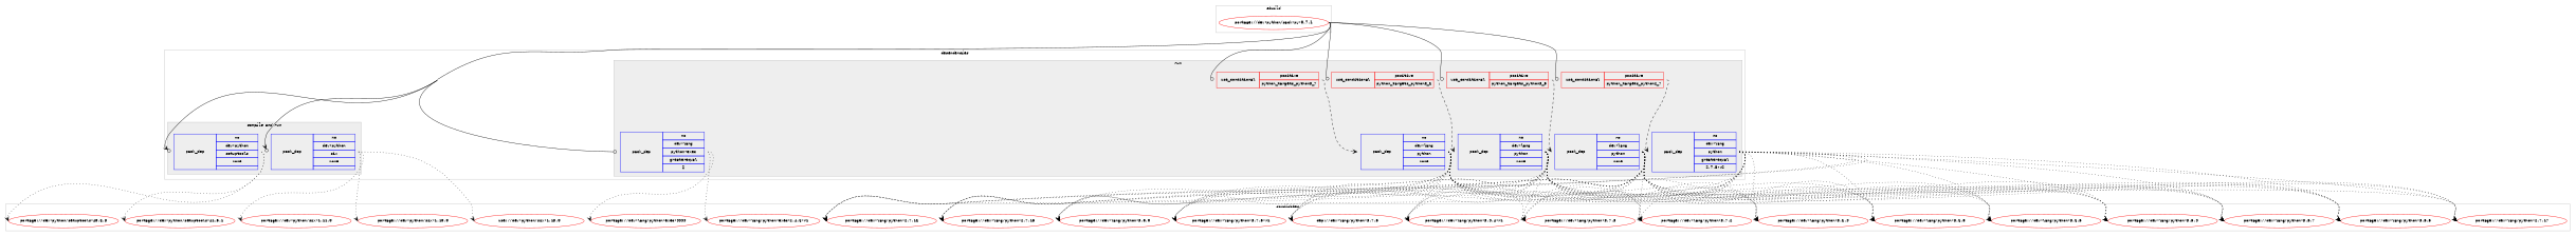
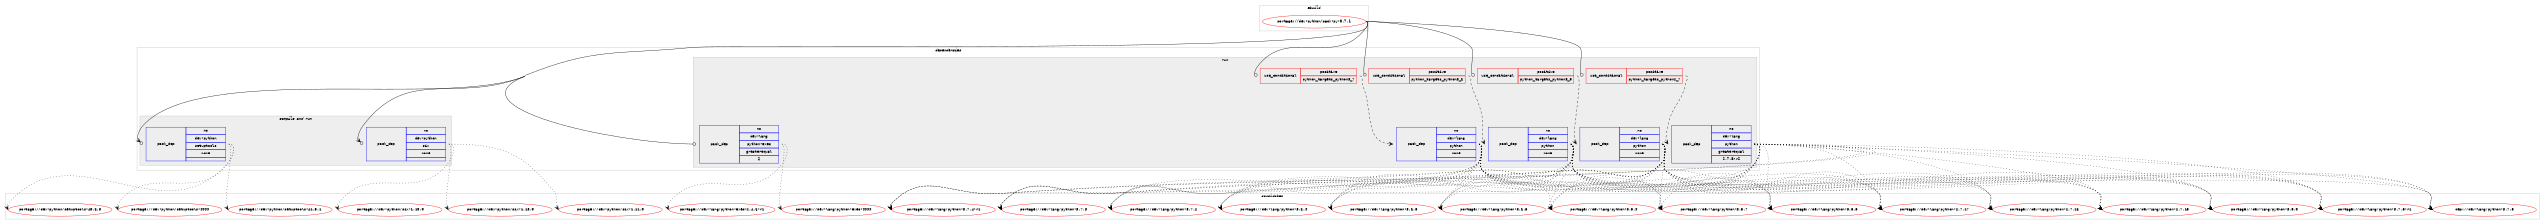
  digraph {
    compound=true
    concentrate=true
    fontname="DejaVu Sans Mono"
    fontsize=10
    newrank=true
    rankdir=TB
    ranksep=1.5
    node [color=red fontname="DejaVu Sans Mono" fontsize=10]
    edge [arrowhead=vee fontname="DejaVu Sans Mono" headport=w style=dotted tailport=e weight=100]
    n1 [label="portage://dev-python/pack-py-0.7.1" width=4]
    n2 [color=blue label=<<TABLE BORDER="0" CELLBORDER="1" CELLSPACING="0" CELLPADDING="4" WIDTH="220"><TR><TD ROWSPAN="6" CELLPADDING="30">pack_dep</TD></TR><TR><TD WIDTH="110">no</TD></TR><TR><TD>dev-python</TD></TR><TR><TD>setuptools</TD></TR><TR><TD>none</TD></TR><TR><TD></TD></TR></TABLE>> shape=none]
    n3 [color=blue label=<<TABLE BORDER="0" CELLBORDER="1" CELLSPACING="0" CELLPADDING="4" WIDTH="220"><TR><TD ROWSPAN="6" CELLPADDING="30">pack_dep</TD></TR><TR><TD WIDTH="110">no</TD></TR><TR><TD>dev-python</TD></TR><TR><TD>six</TD></TR><TR><TD>none</TD></TR><TR><TD></TD></TR></TABLE>> shape=none]
    n4 [color=blue label=<<TABLE BORDER="0" CELLBORDER="1" CELLSPACING="0" CELLPADDING="4" WIDTH="220"><TR><TD ROWSPAN="6" CELLPADDING="30">pack_dep</TD></TR><TR><TD WIDTH="110">no</TD></TR><TR><TD>dev-lang</TD></TR><TR><TD>python-exec</TD></TR><TR><TD>greaterequal</TD></TR><TR><TD>2</TD></TR></TABLE>> shape=none]
    n5 [color=blue label=<<TABLE BORDER="0" CELLBORDER="1" CELLSPACING="0" CELLPADDING="4" WIDTH="220"><TR><TD ROWSPAN="6" CELLPADDING="30">pack_dep</TD></TR><TR><TD WIDTH="110">no</TD></TR><TR><TD>dev-lang</TD></TR><TR><TD>python</TD></TR><TR><TD>greaterequal</TD></TR><TR><TD>2.7.5-r2</TD></TR></TABLE>> shape=none]
    n6 [label=<<TABLE BORDER="0" CELLBORDER="1" CELLSPACING="0" CELLPADDING="4"><TR><TD ROWSPAN="3" CELLPADDING="10">use_conditional</TD></TR><TR><TD>positive</TD></TR><TR><TD>python_targets_python2_7</TD></TR></TABLE>> shape=none]
    n7 [color=blue label=<<TABLE BORDER="0" CELLBORDER="1" CELLSPACING="0" CELLPADDING="4" WIDTH="220"><TR><TD ROWSPAN="6" CELLPADDING="30">pack_dep</TD></TR><TR><TD WIDTH="110">no</TD></TR><TR><TD>dev-lang</TD></TR><TR><TD>python</TD></TR><TR><TD>none</TD></TR><TR><TD></TD></TR></TABLE>> shape=none]
    n8 [label=<<TABLE BORDER="0" CELLBORDER="1" CELLSPACING="0" CELLPADDING="4"><TR><TD ROWSPAN="3" CELLPADDING="10">use_conditional</TD></TR><TR><TD>positive</TD></TR><TR><TD>python_targets_python3_5</TD></TR></TABLE>> shape=none]
    n9 [color=blue label=<<TABLE BORDER="0" CELLBORDER="1" CELLSPACING="0" CELLPADDING="4" WIDTH="220"><TR><TD ROWSPAN="6" CELLPADDING="30">pack_dep</TD></TR><TR><TD WIDTH="110">no</TD></TR><TR><TD>dev-lang</TD></TR><TR><TD>python</TD></TR><TR><TD>none</TD></TR><TR><TD></TD></TR></TABLE>> shape=none]
    n10 [label=<<TABLE BORDER="0" CELLBORDER="1" CELLSPACING="0" CELLPADDING="4"><TR><TD ROWSPAN="3" CELLPADDING="10">use_conditional</TD></TR><TR><TD>positive</TD></TR><TR><TD>python_targets_python3_6</TD></TR></TABLE>> shape=none]
    n11 [color=blue label=<<TABLE BORDER="0" CELLBORDER="1" CELLSPACING="0" CELLPADDING="4" WIDTH="220"><TR><TD ROWSPAN="6" CELLPADDING="30">pack_dep</TD></TR><TR><TD WIDTH="110">no</TD></TR><TR><TD>dev-lang</TD></TR><TR><TD>python</TD></TR><TR><TD>none</TD></TR><TR><TD></TD></TR></TABLE>> shape=none]
    n12 [label=<<TABLE BORDER="0" CELLBORDER="1" CELLSPACING="0" CELLPADDING="4"><TR><TD ROWSPAN="3" CELLPADDING="10">use_conditional</TD></TR><TR><TD>positive</TD></TR><TR><TD>python_targets_python3_7</TD></TR></TABLE>> shape=none]
    n13 [label="portage://dev-python/setuptools-40.6.3" width=4]
    n14 [label="portage://dev-python/setuptools-41.5.1" width=4]
+   n15 [label="portage://dev-python/setuptools-9999" width=4]
    n16 [label="portage://dev-python/six-1.10.0" width=4]
    n17 [label="portage://dev-python/six-1.11.0" width=4]
-   n18 [label="use://dev-python/six-1.13.0" width=4]
+   n18 [label="portage://dev-python/six-1.13.0" width=4]
    n19 [label="portage://dev-lang/python-2.7.15" width=4]
    n20 [label="portage://dev-lang/python-2.7.16" width=4]
    n21 [label="portage://dev-lang/python-2.7.17" width=4]
    n22 [label="portage://dev-lang/python-3.5.5" width=4]
    n23 [label="portage://dev-lang/python-3.5.7" width=4]
    n24 [label="portage://dev-lang/python-3.5.9" width=4]
    n25 [label="portage://dev-lang/python-3.6.5" width=4]
    n26 [label="portage://dev-lang/python-3.6.8" width=4]
    n27 [label="portage://dev-lang/python-3.6.9" width=4]
    n28 [label="portage://dev-lang/python-3.7.2" width=4]
    n29 [label="portage://dev-lang/python-3.7.3" width=4]
-   n30 [label="portage://dev-lang/python-3.9.4-r1" width=4]
+   n30 [label="portage://dev-lang/python-3.7.4-r1" width=4]
    n31 [label="dep://dev-lang/python-3.7.5" width=4]
    n32 [label="portage://dev-lang/python-3.7.5-r1" width=4]
    n33 [label="portage://dev-lang/python-3.8.0" width=4]
    n34 [label="portage://dev-lang/python-exec-2.4.6-r1" width=4]
    n35 [label="portage://dev-lang/python-exec-9999" width=4]
    subgraph cluster_1 {
      color=gray
      label=<<i>ebuild</i>>
      rank=same
      n1
    }
    subgraph cluster_2 {
      color=gray
      label=<<i>dependencies</i>>
      subgraph cluster_3 {
        color=gray
        fillcolor="#eeeeee"
        label=<<i>compile</i>>
        style=filled
      }
      subgraph cluster_4 {
        color=gray
        fillcolor="#eeeeee"
        label=<<i>compile and run</i>>
        style=filled
        subgraph sub_5 {
          color=gray
          fillcolor="#eeeeee"
          label=<<i>compile and run</i>>
          style=filled
          n2
        }
        subgraph sub_6 {
          color=gray
          fillcolor="#eeeeee"
          label=<<i>compile and run</i>>
          style=filled
          n3
        }
      }
      subgraph cluster_7 {
        color=gray
        fillcolor="#eeeeee"
        label=<<i>run</i>>
        style=filled
        subgraph sub_8 {
          color=gray
          fillcolor="#eeeeee"
          label=<<i>run</i>>
          style=filled
          n4
        }
        subgraph sub_9 {
          color=gray
          fillcolor="#eeeeee"
          label=<<i>run</i>>
          style=filled
          n6
          subgraph sub_10 {
            color=gray
            fillcolor="#eeeeee"
            label=<<i>run</i>>
            style=filled
            n5
          }
        }
        subgraph sub_11 {
          color=gray
          fillcolor="#eeeeee"
          label=<<i>run</i>>
          style=filled
          n8
          subgraph sub_12 {
            color=gray
            fillcolor="#eeeeee"
            label=<<i>run</i>>
            style=filled
            n7
          }
        }
        subgraph sub_13 {
          color=gray
          fillcolor="#eeeeee"
          label=<<i>run</i>>
          style=filled
          n10
          subgraph sub_14 {
            color=gray
            fillcolor="#eeeeee"
            label=<<i>run</i>>
            style=filled
            n9
          }
        }
        subgraph sub_15 {
          color=gray
          fillcolor="#eeeeee"
          label=<<i>run</i>>
          style=filled
          n12
          subgraph sub_16 {
            color=gray
            fillcolor="#eeeeee"
            label=<<i>run</i>>
            style=filled
            n11
          }
        }
      }
    }
    subgraph cluster_17 {
      color=gray
      label=<<i>candidates</i>>
      rank=same
      subgraph sub_18 {
        color=black
        label=<<i>candidates</i>>
        nodesep=1
        rank=same
        n13
        n14
+       n15
      }
      subgraph sub_19 {
        color=black
        label=<<i>candidates</i>>
        nodesep=1
        rank=same
        n16
        n17
        n18
      }
      subgraph sub_20 {
        color=black
        label=<<i>candidates</i>>
        nodesep=1
        rank=same
        n19
        n20
        n21
        n22
        n23
        n24
        n25
        n26
        n27
        n28
        n29
        n30
        n31
        n32
        n33
      }
      subgraph sub_21 {
        color=black
        label=<<i>candidates</i>>
        nodesep=1
        rank=same
        n19
        n20
        n21
        n22
        n23
        n24
        n25
        n26
        n27
        n28
        n29
        n30
        n31
        n32
        n33
      }
      subgraph sub_22 {
        color=black
        label=<<i>candidates</i>>
        nodesep=1
        rank=same
        n19
        n20
        n21
        n22
        n23
        n24
        n25
        n26
        n27
        n28
        n29
        n30
        n31
        n32
        n33
      }
      subgraph sub_23 {
        color=black
        label=<<i>candidates</i>>
        nodesep=1
        rank=same
        n19
        n20
        n21
        n22
        n23
        n24
        n25
        n26
        n27
        n28
        n29
        n30
        n31
        n32
        n33
      }
      subgraph sub_24 {
        color=black
        label=<<i>candidates</i>>
        nodesep=1
        rank=same
        n34
        n35
      }
    }
    n1 -> n2 [arrowhead=odotvee style=solid weight=20]
    n1 -> n3 [arrowhead=odotvee style=solid weight=20]
    n1 -> n4 [arrowhead=odot style=solid weight=20]
    n1 -> n6 [arrowhead=odot style=solid weight=20]
    n1 -> n8 [arrowhead=odot style=solid weight=20]
    n1 -> n10 [arrowhead=odot style=solid weight=20]
    n1 -> n12 [arrowhead=odot style=solid weight=20]
    n2 -> n13
    n2 -> n14
+   n2 -> n15
    n3 -> n16
    n3 -> n17
    n3 -> n18
    n4 -> n34
    n4 -> n35
    n5 -> n19
    n5 -> n20
    n5 -> n21
    n5 -> n22
    n5 -> n23
    n5 -> n24
    n5 -> n25
    n5 -> n26
    n5 -> n27
    n5 -> n28
    n5 -> n29
    n5 -> n30
    n5 -> n31
    n5 -> n32
    n5 -> n33
    n6 -> n5 [style=dashed weight=20]
    n7 -> n19
    n7 -> n20
    n7 -> n21
    n7 -> n22
    n7 -> n23
    n7 -> n24
    n7 -> n25
    n7 -> n26
    n7 -> n27
    n7 -> n28
    n7 -> n29
    n7 -> n30
    n7 -> n31
    n7 -> n32
    n7 -> n33
    n8 -> n7 [style=dashed weight=20]
    n9 -> n19
    n9 -> n20
    n9 -> n21
    n9 -> n22
    n9 -> n23
    n9 -> n24
    n9 -> n25
    n9 -> n26
    n9 -> n27
    n9 -> n28
    n9 -> n29
    n9 -> n30
    n9 -> n31
    n9 -> n32
    n9 -> n33
    n10 -> n9 [style=dashed weight=20]
    n11 -> n19
    n11 -> n20
    n11 -> n21
    n11 -> n22
    n11 -> n23
    n11 -> n24
    n11 -> n25
    n11 -> n26
    n11 -> n27
    n11 -> n28
    n11 -> n29
    n11 -> n30
    n11 -> n31
    n11 -> n32
    n11 -> n33
    n12 -> n11 [style=dashed weight=20]
  }
